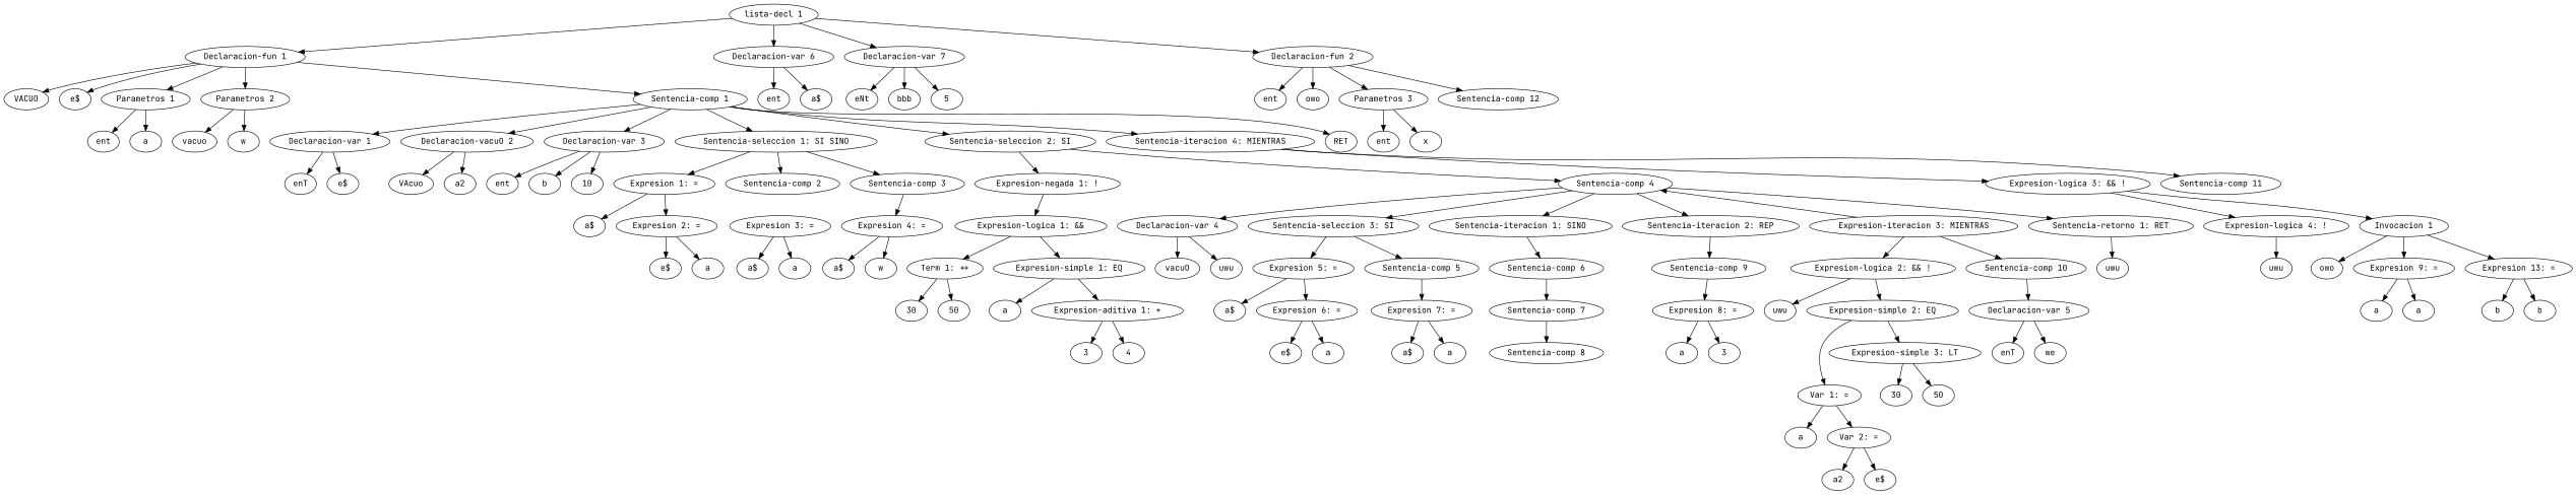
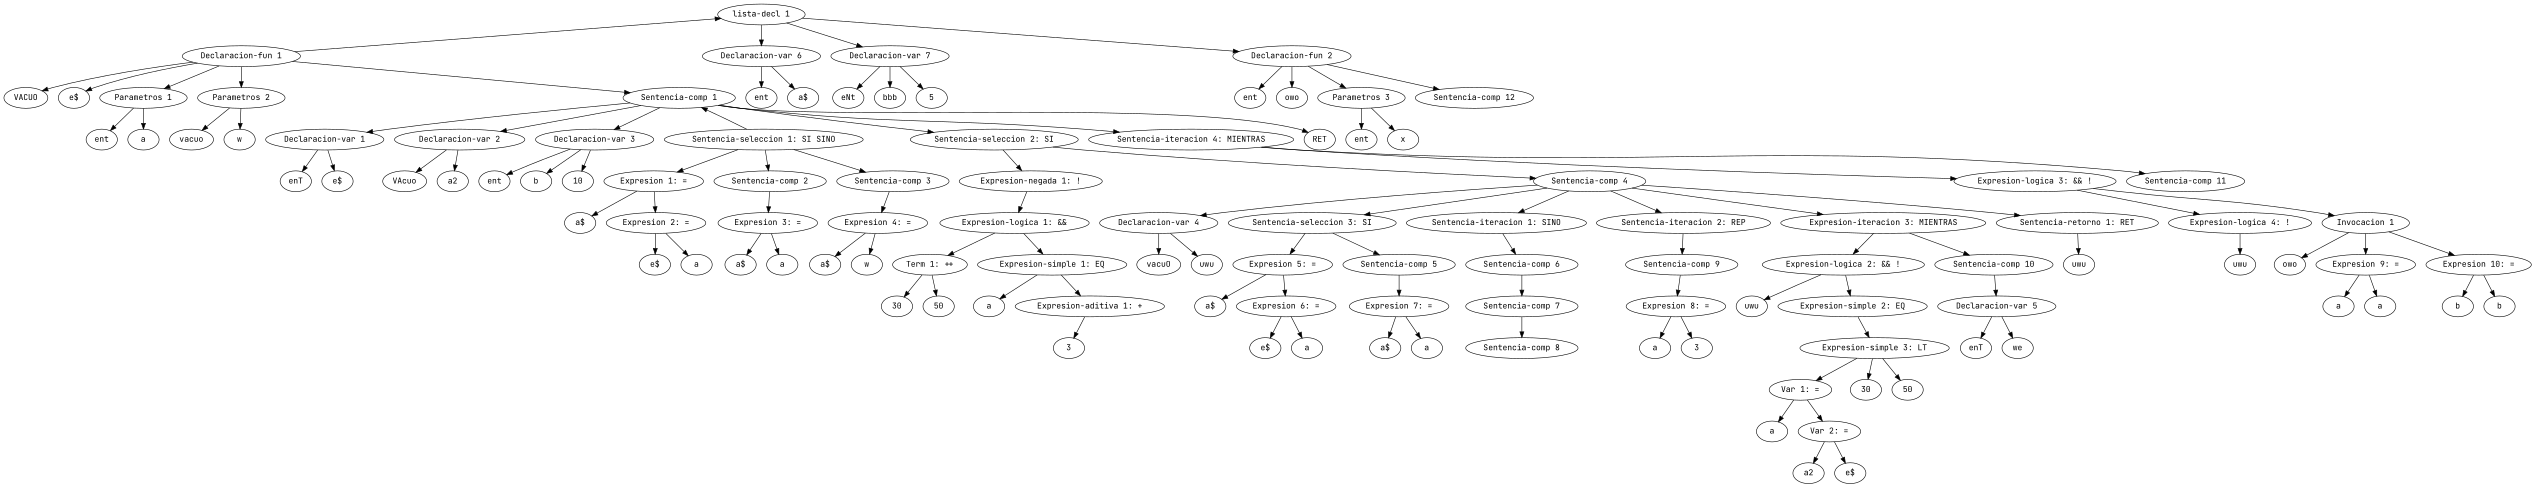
  digraph {
    fontname="JetBrains Mono"
    node [fontname="JetBrains Mono"]
    edge [fontname="JetBrains Mono"]
    "lista-decl 1"
    "Declaracion-fun 1"
    "Declaracion-var 6"
    "Declaracion-var 7"
    "Declaracion-fun 2"
    n6 [label=VACUO]
    n7 [label="e$"]
    "Parametros 1"
    "Parametros 2"
    "Sentencia-comp 1"
    n11 [label=ent]
    n12 [label="a$"]
    n13 [label=eNt]
    n14 [label=bbb]
    n15 [label=5]
    n16 [label=ent]
    n17 [label=owo]
    "Parametros 3"
    "Sentencia-comp 12"
    n20 [label=ent]
    n21 [label=a]
    n22 [label=vacuo]
    n23 [label=w]
    "Declaracion-var 1"
-   "Declaracion-var 2" [label="Declaracion-vacuO 2"]
+   "Declaracion-var 2"
    "Declaracion-var 3"
    "Sentencia-seleccion 1: SI SINO"
    "Sentencia-seleccion 2: SI"
    "Sentencia-iteracion 4: MIENTRAS"
    n30 [label=RET]
    n31 [label=enT]
    n32 [label="e$"]
    n33 [label=VAcuo]
    n34 [label=a2]
    n35 [label=ent]
    n36 [label=b]
    n37 [label=10]
    "Expresion 1: ="
    "Sentencia-comp 2"
    "Sentencia-comp 3"
    "Expresion-negada 1: !"
    "Sentencia-comp 4"
    "Expresion-logica 3: && !"
    "Sentencia-comp 11"
    n45 [label="a$"]
    "Expresion 2: ="
    "Expresion 3: ="
    "Expresion 4: ="
    n49 [label="e$"]
    n50 [label=a]
    n51 [label="a$"]
    n52 [label=a]
    n53 [label="a$"]
    n54 [label=w]
    "Expresion-logica 1: &&"
    "Declaracion-var 4"
    "Sentencia-seleccion 3: SI"
    n58 [label="Sentencia-iteracion 1: SINO"]
    "Sentencia-iteracion 2: REP"
    n60 [label="Expresion-iteracion 3: MIENTRAS"]
    "Sentencia-retorno 1: RET"
    "Term 1: ++"
    "Expresion-simple 1: EQ"
    n64 [label=30]
    n65 [label=50]
    n66 [label=a]
    "Expresion-aditiva 1: +"
    n68 [label=3]
-   n69 [label=4]
    n70 [label=vacuO]
    n71 [label=uwu]
    "Expresion 5: ="
    "Sentencia-comp 5"
    "Sentencia-comp 6"
    "Sentencia-comp 9"
    "Expresion-logica 2: && !"
    "Sentencia-comp 10"
    n78 [label=uwu]
    n79 [label="a$"]
    "Expresion 6: ="
    "Expresion 7: ="
    n82 [label="e$"]
    n83 [label=a]
    n84 [label="a$"]
    n85 [label=a]
    "Sentencia-comp 7"
    "Sentencia-comp 8"
    "Expresion 8: ="
    n89 [label=a]
    n90 [label=3]
    n91 [label=uwu]
    "Expresion-simple 2: EQ"
    "Declaracion-var 5"
    "Expresion-simple 3: LT"
    "Var 1: ="
    n96 [label=30]
    n97 [label=50]
    n98 [label=a]
    "Var 2: ="
    n100 [label=a2]
    n101 [label="e$"]
    n102 [label=enT]
    n103 [label=we]
    "Expresion-logica 4: !"
    "Invocacion 1"
    n106 [label=uwu]
    n107 [label=owo]
    "Expresion 9: ="
-   "Expresion 10: =" [label="Expresion 13: ="]
+   "Expresion 10: ="
    n110 [label=a]
    n111 [label=a]
    n112 [label=b]
    n113 [label=b]
    n114 [label=ent]
    n115 [label=x]
-   "lista-decl 1" -> "Declaracion-fun 1"
+   "Declaracion-fun 1" -> "lista-decl 1"
    "lista-decl 1" -> "Declaracion-var 6"
    "lista-decl 1" -> "Declaracion-var 7"
    "lista-decl 1" -> "Declaracion-fun 2"
    "Declaracion-fun 1" -> n6
    "Declaracion-fun 1" -> n7
    "Declaracion-fun 1" -> "Parametros 1"
    "Declaracion-fun 1" -> "Parametros 2"
    "Declaracion-fun 1" -> "Sentencia-comp 1"
    "Declaracion-var 6" -> n11
    "Declaracion-var 6" -> n12
    "Declaracion-var 7" -> n13
    "Declaracion-var 7" -> n14
    "Declaracion-var 7" -> n15
    "Declaracion-fun 2" -> n16
    "Declaracion-fun 2" -> n17
    "Declaracion-fun 2" -> "Parametros 3"
    "Declaracion-fun 2" -> "Sentencia-comp 12"
    "Parametros 1" -> n20
    "Parametros 1" -> n21
    "Parametros 2" -> n22
    "Parametros 2" -> n23
    "Sentencia-comp 1" -> "Declaracion-var 1"
    "Sentencia-comp 1" -> "Declaracion-var 2"
    "Sentencia-comp 1" -> "Declaracion-var 3"
-   "Sentencia-comp 1" -> "Sentencia-seleccion 1: SI SINO"
+   "Sentencia-seleccion 1: SI SINO" -> "Sentencia-comp 1"
    "Sentencia-comp 1" -> "Sentencia-seleccion 2: SI"
    "Sentencia-comp 1" -> "Sentencia-iteracion 4: MIENTRAS"
    "Sentencia-comp 1" -> n30
    "Parametros 3" -> n114
    "Parametros 3" -> n115
    "Declaracion-var 1" -> n31
    "Declaracion-var 1" -> n32
    "Declaracion-var 2" -> n33
    "Declaracion-var 2" -> n34
    "Declaracion-var 3" -> n35
    "Declaracion-var 3" -> n36
    "Declaracion-var 3" -> n37
    "Sentencia-seleccion 1: SI SINO" -> "Expresion 1: ="
    "Sentencia-seleccion 1: SI SINO" -> "Sentencia-comp 2"
    "Sentencia-seleccion 1: SI SINO" -> "Sentencia-comp 3"
    "Sentencia-seleccion 2: SI" -> "Expresion-negada 1: !"
    "Sentencia-seleccion 2: SI" -> "Sentencia-comp 4"
    "Sentencia-iteracion 4: MIENTRAS" -> "Expresion-logica 3: && !"
    "Sentencia-iteracion 4: MIENTRAS" -> "Sentencia-comp 11"
    "Expresion 1: =" -> n45
    "Expresion 1: =" -> "Expresion 2: ="
+   "Sentencia-comp 2" -> "Expresion 3: ="
    "Sentencia-comp 3" -> "Expresion 4: ="
    "Expresion-negada 1: !" -> "Expresion-logica 1: &&"
    "Sentencia-comp 4" -> "Declaracion-var 4"
    "Sentencia-comp 4" -> "Sentencia-seleccion 3: SI"
    "Sentencia-comp 4" -> n58
    "Sentencia-comp 4" -> "Sentencia-iteracion 2: REP"
-   n60 -> "Sentencia-comp 4"
+   "Sentencia-comp 4" -> n60
    "Sentencia-comp 4" -> "Sentencia-retorno 1: RET"
    "Expresion-logica 3: && !" -> "Expresion-logica 4: !"
    "Expresion-logica 3: && !" -> "Invocacion 1"
    "Expresion 2: =" -> n49
    "Expresion 2: =" -> n50
    "Expresion 3: =" -> n51
    "Expresion 3: =" -> n52
    "Expresion 4: =" -> n53
    "Expresion 4: =" -> n54
    "Expresion-logica 1: &&" -> "Term 1: ++"
    "Expresion-logica 1: &&" -> "Expresion-simple 1: EQ"
    "Declaracion-var 4" -> n70
    "Declaracion-var 4" -> n71
    "Sentencia-seleccion 3: SI" -> "Expresion 5: ="
    "Sentencia-seleccion 3: SI" -> "Sentencia-comp 5"
    n58 -> "Sentencia-comp 6"
    "Sentencia-iteracion 2: REP" -> "Sentencia-comp 9"
    n60 -> "Expresion-logica 2: && !"
    n60 -> "Sentencia-comp 10"
    "Sentencia-retorno 1: RET" -> n78
    "Term 1: ++" -> n64
    "Term 1: ++" -> n65
    "Expresion-simple 1: EQ" -> n66
    "Expresion-simple 1: EQ" -> "Expresion-aditiva 1: +"
    "Expresion-aditiva 1: +" -> n68
-   "Expresion-aditiva 1: +" -> n69
    "Expresion 5: =" -> n79
    "Expresion 5: =" -> "Expresion 6: ="
    "Sentencia-comp 5" -> "Expresion 7: ="
    "Sentencia-comp 6" -> "Sentencia-comp 7"
    "Sentencia-comp 9" -> "Expresion 8: ="
    "Expresion-logica 2: && !" -> n91
    "Expresion-logica 2: && !" -> "Expresion-simple 2: EQ"
    "Sentencia-comp 10" -> "Declaracion-var 5"
    "Expresion 6: =" -> n82
    "Expresion 6: =" -> n83
    "Expresion 7: =" -> n84
    "Expresion 7: =" -> n85
    "Sentencia-comp 7" -> "Sentencia-comp 8"
    "Expresion 8: =" -> n89
    "Expresion 8: =" -> n90
    "Expresion-simple 2: EQ" -> "Expresion-simple 3: LT"
-   "Expresion-simple 2: EQ" -> "Var 1: ="
+   "Expresion-simple 3: LT" -> "Var 1: ="
    "Declaracion-var 5" -> n102
    "Declaracion-var 5" -> n103
    "Expresion-simple 3: LT" -> n96
    "Expresion-simple 3: LT" -> n97
    "Var 1: =" -> n98
    "Var 1: =" -> "Var 2: ="
    "Var 2: =" -> n100
    "Var 2: =" -> n101
    "Expresion-logica 4: !" -> n106
    "Invocacion 1" -> n107
    "Invocacion 1" -> "Expresion 9: ="
    "Invocacion 1" -> "Expresion 10: ="
    "Expresion 9: =" -> n110
    "Expresion 9: =" -> n111
    "Expresion 10: =" -> n112
    "Expresion 10: =" -> n113
  }
